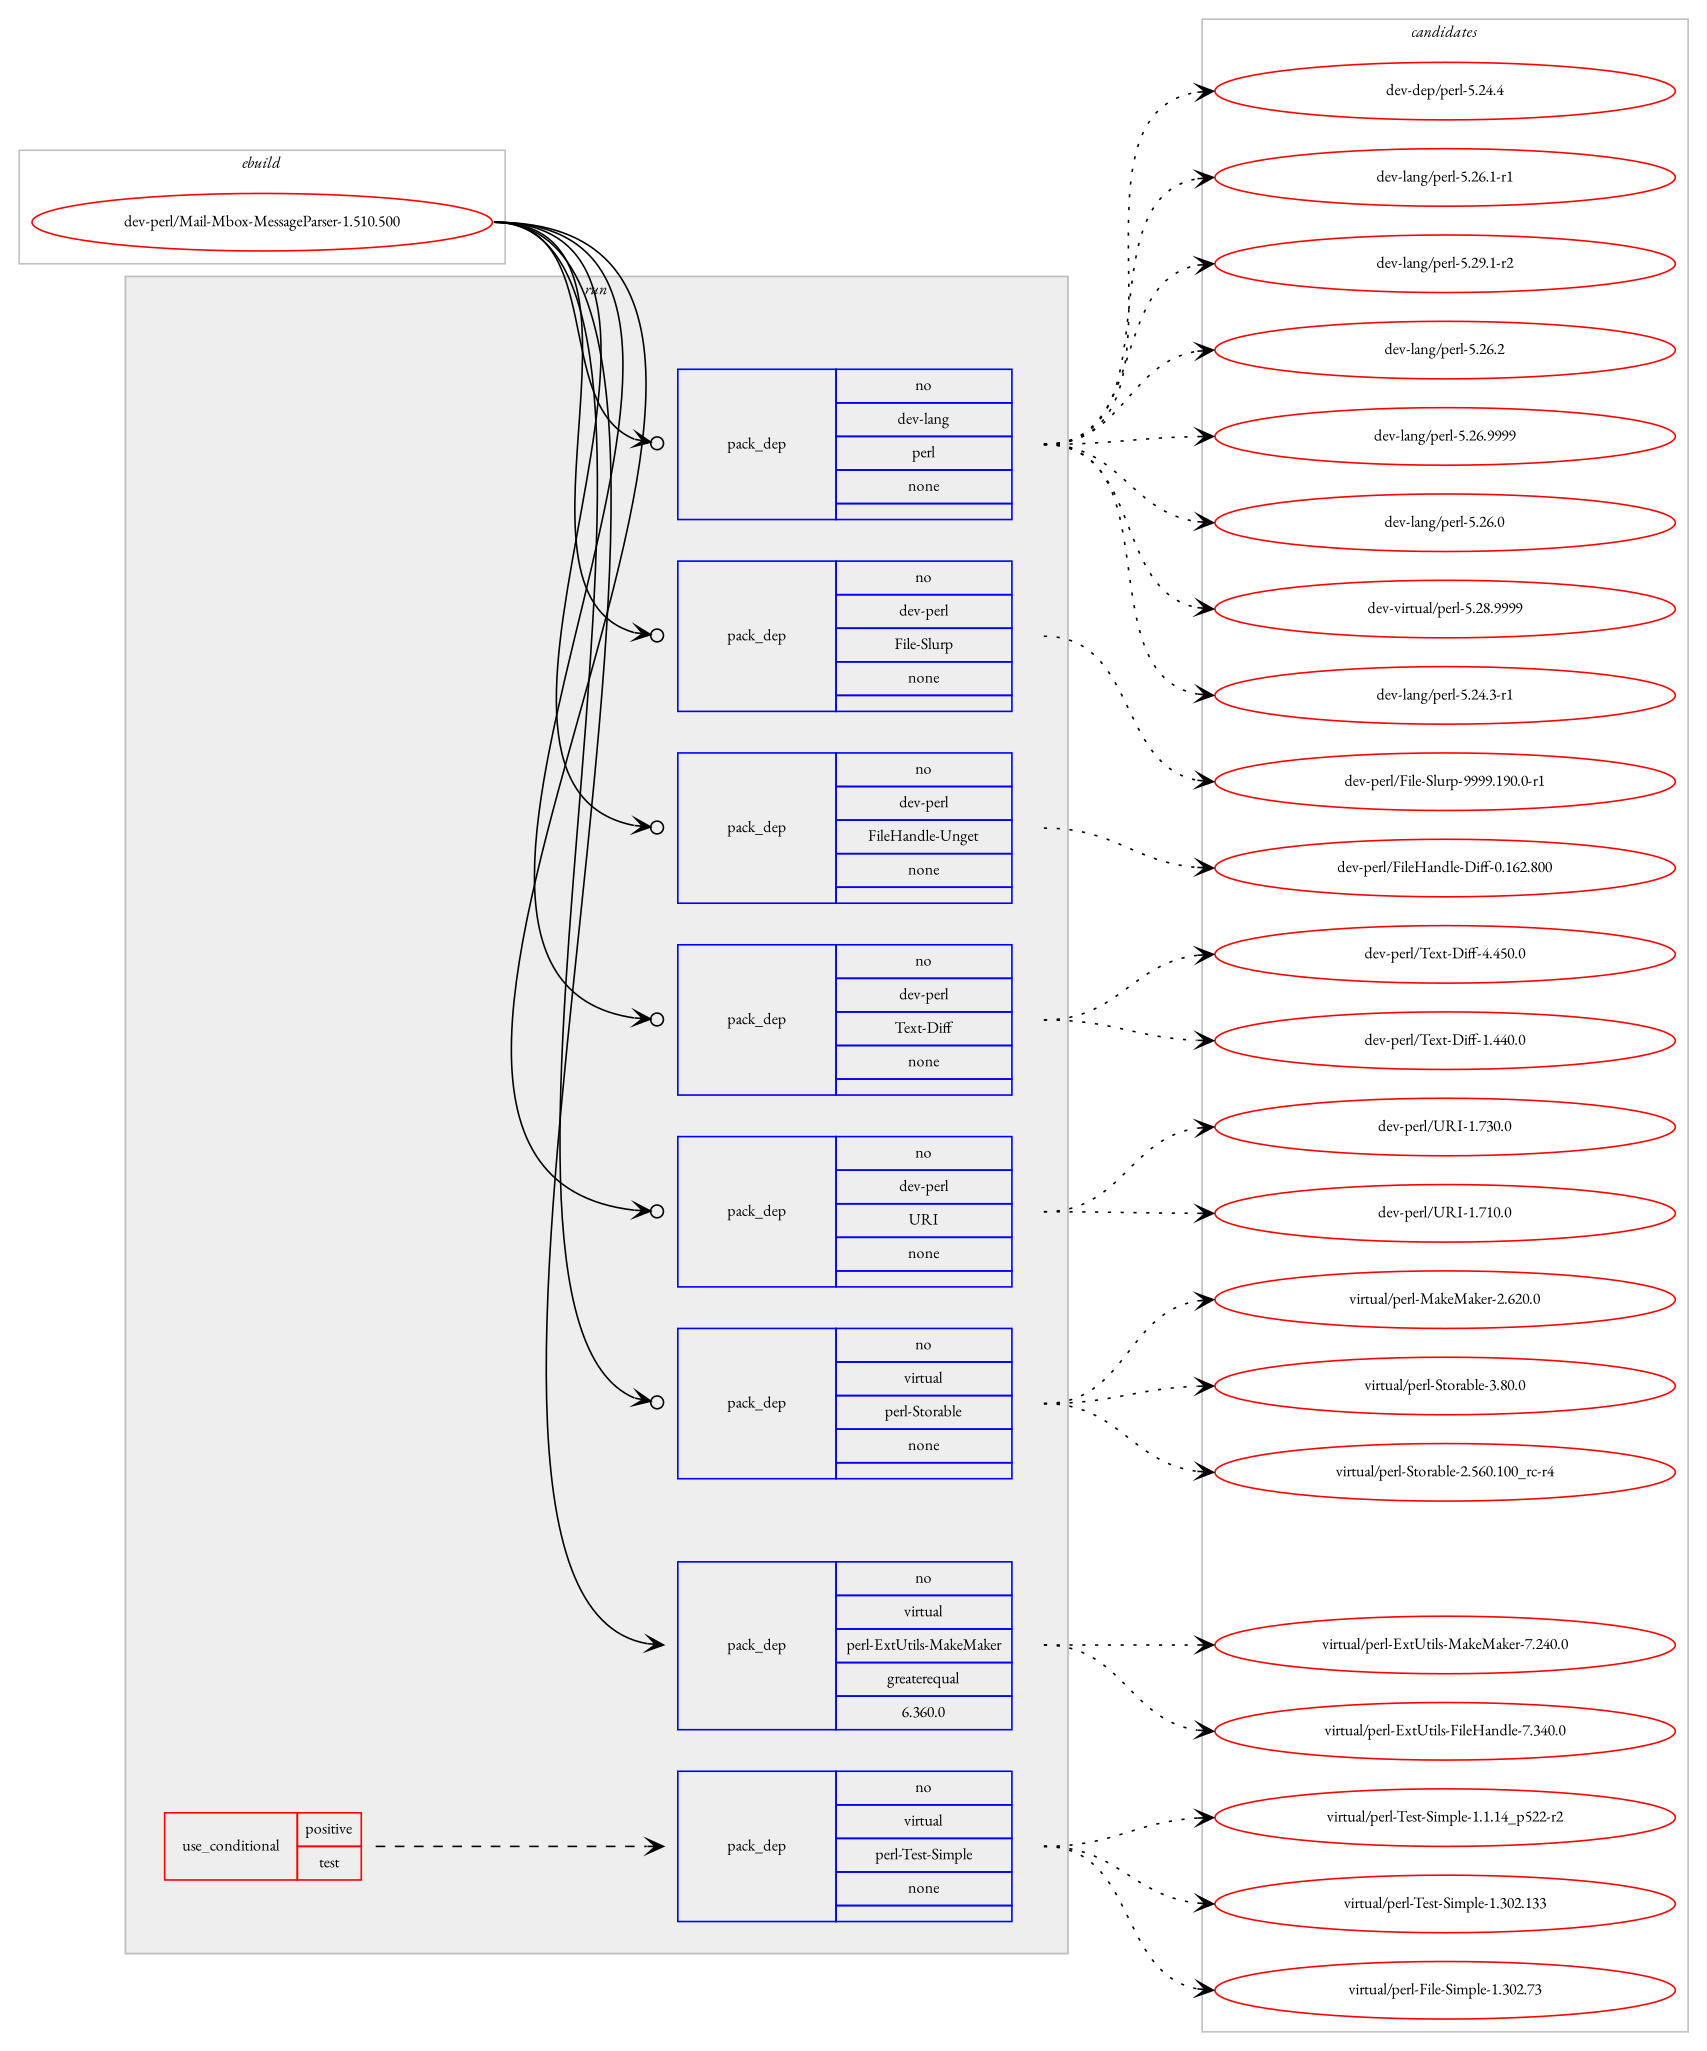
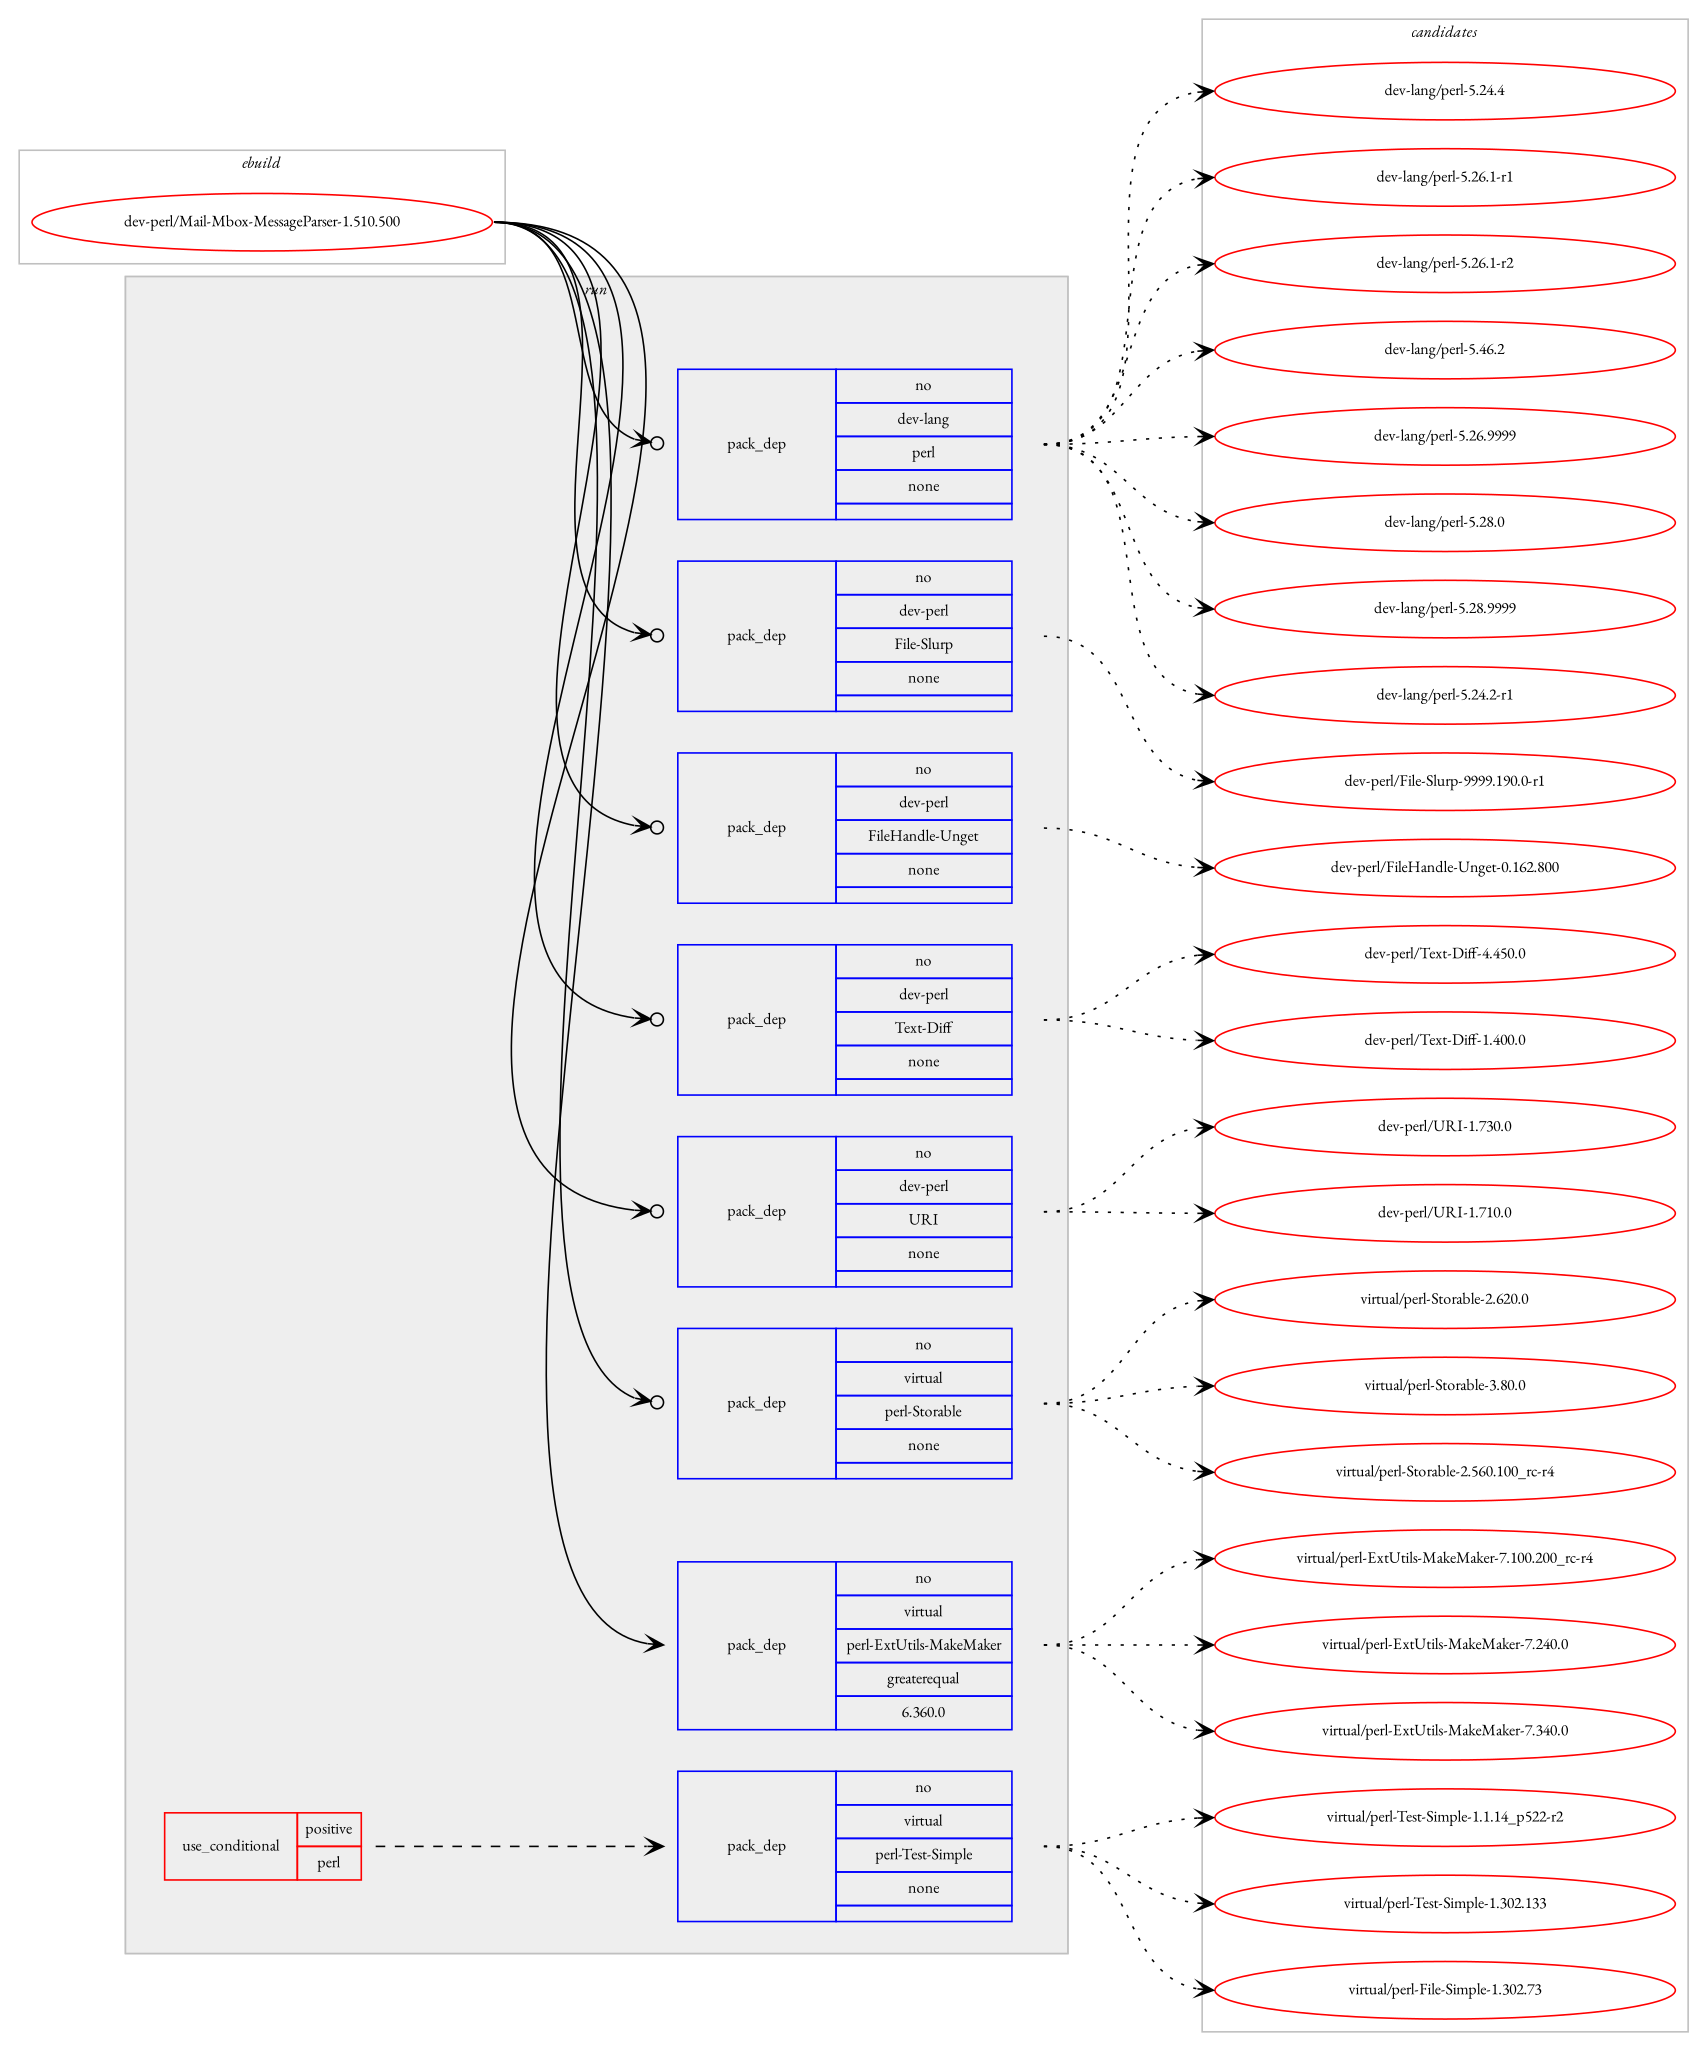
  digraph {
    compound=true
    concentrate=true
    fontname="EB Garamond"
    fontsize=10
    newrank=true
    rankdir=LR
    ranksep=1.5
    node [color=red fontname="EB Garamond" fontsize=10]
    edge [arrowhead=vee fontname="EB Garamond" headport=w style=dotted tailport=e weight=100]
    n1 [label="dev-perl/Mail-Mbox-MessageParser-1.510.500" width=4]
    n2 [color=blue label=<<TABLE BORDER="0" CELLBORDER="1" CELLSPACING="0" CELLPADDING="4" WIDTH="220"><TR><TD ROWSPAN="6" CELLPADDING="30">pack_dep</TD></TR><TR><TD WIDTH="110">no</TD></TR><TR><TD>virtual</TD></TR><TR><TD>perl-Test-Simple</TD></TR><TR><TD>none</TD></TR><TR><TD></TD></TR></TABLE>> shape=none]
-   n3 [label=<<TABLE BORDER="0" CELLBORDER="1" CELLSPACING="0" CELLPADDING="4"><TR><TD ROWSPAN="3" CELLPADDING="10">use_conditional</TD></TR><TR><TD>positive</TD></TR><TR><TD>test</TD></TR></TABLE>> shape=none]
+   n3 [label=<<TABLE BORDER="0" CELLBORDER="1" CELLSPACING="0" CELLPADDING="4"><TR><TD ROWSPAN="3" CELLPADDING="10">use_conditional</TD></TR><TR><TD>positive</TD></TR><TR><TD>perl</TD></TR></TABLE>> shape=none]
    n4 [color=blue label=<<TABLE BORDER="0" CELLBORDER="1" CELLSPACING="0" CELLPADDING="4" WIDTH="220"><TR><TD ROWSPAN="6" CELLPADDING="30">pack_dep</TD></TR><TR><TD WIDTH="110">no</TD></TR><TR><TD>virtual</TD></TR><TR><TD>perl-ExtUtils-MakeMaker</TD></TR><TR><TD>greaterequal</TD></TR><TR><TD>6.360.0</TD></TR></TABLE>> shape=none]
    n5 [color=blue label=<<TABLE BORDER="0" CELLBORDER="1" CELLSPACING="0" CELLPADDING="4" WIDTH="220"><TR><TD ROWSPAN="6" CELLPADDING="30">pack_dep</TD></TR><TR><TD WIDTH="110">no</TD></TR><TR><TD>dev-lang</TD></TR><TR><TD>perl</TD></TR><TR><TD>none</TD></TR><TR><TD></TD></TR></TABLE>> shape=none]
    n6 [color=blue label=<<TABLE BORDER="0" CELLBORDER="1" CELLSPACING="0" CELLPADDING="4" WIDTH="220"><TR><TD ROWSPAN="6" CELLPADDING="30">pack_dep</TD></TR><TR><TD WIDTH="110">no</TD></TR><TR><TD>dev-perl</TD></TR><TR><TD>File-Slurp</TD></TR><TR><TD>none</TD></TR><TR><TD></TD></TR></TABLE>> shape=none]
    n7 [color=blue label=<<TABLE BORDER="0" CELLBORDER="1" CELLSPACING="0" CELLPADDING="4" WIDTH="220"><TR><TD ROWSPAN="6" CELLPADDING="30">pack_dep</TD></TR><TR><TD WIDTH="110">no</TD></TR><TR><TD>dev-perl</TD></TR><TR><TD>FileHandle-Unget</TD></TR><TR><TD>none</TD></TR><TR><TD></TD></TR></TABLE>> shape=none]
    n8 [color=blue label=<<TABLE BORDER="0" CELLBORDER="1" CELLSPACING="0" CELLPADDING="4" WIDTH="220"><TR><TD ROWSPAN="6" CELLPADDING="30">pack_dep</TD></TR><TR><TD WIDTH="110">no</TD></TR><TR><TD>dev-perl</TD></TR><TR><TD>Text-Diff</TD></TR><TR><TD>none</TD></TR><TR><TD></TD></TR></TABLE>> shape=none]
    n9 [color=blue label=<<TABLE BORDER="0" CELLBORDER="1" CELLSPACING="0" CELLPADDING="4" WIDTH="220"><TR><TD ROWSPAN="6" CELLPADDING="30">pack_dep</TD></TR><TR><TD WIDTH="110">no</TD></TR><TR><TD>dev-perl</TD></TR><TR><TD>URI</TD></TR><TR><TD>none</TD></TR><TR><TD></TD></TR></TABLE>> shape=none]
    n10 [color=blue label=<<TABLE BORDER="0" CELLBORDER="1" CELLSPACING="0" CELLPADDING="4" WIDTH="220"><TR><TD ROWSPAN="6" CELLPADDING="30">pack_dep</TD></TR><TR><TD WIDTH="110">no</TD></TR><TR><TD>virtual</TD></TR><TR><TD>perl-Storable</TD></TR><TR><TD>none</TD></TR><TR><TD></TD></TR></TABLE>> shape=none]
    n11 [label="virtual/perl-Test-Simple-1.1.14_p522-r2" width=4]
    n12 [label="virtual/perl-Test-Simple-1.302.133" width=4]
    n13 [label="virtual/perl-File-Simple-1.302.73" width=4]
+   n14 [label="virtual/perl-ExtUtils-MakeMaker-7.100.200_rc-r4" width=4]
    n15 [label="virtual/perl-ExtUtils-MakeMaker-7.240.0" width=4]
-   n16 [label="virtual/perl-ExtUtils-FileHandle-7.340.0" width=4]
-   n17 [label="dev-lang/perl-5.24.3-r1" width=4]
-   n18 [label="dev-dep/perl-5.24.4" width=4]
+   n16 [label="virtual/perl-ExtUtils-MakeMaker-7.340.0" width=4]
+   n17 [label="dev-lang/perl-5.24.2-r1" width=4]
+   n18 [label="dev-lang/perl-5.24.4" width=4]
    n19 [label="dev-lang/perl-5.26.1-r1" width=4]
-   n20 [label="dev-lang/perl-5.29.1-r2" width=4]
-   n21 [label="dev-lang/perl-5.26.2" width=4]
+   n20 [label="dev-lang/perl-5.26.1-r2" width=4]
+   n21 [label="dev-lang/perl-5.46.2" width=4]
    n22 [label="dev-lang/perl-5.26.9999" width=4]
-   n23 [label="dev-lang/perl-5.26.0" width=4]
-   n24 [label="dev-virtual/perl-5.28.9999" width=4]
+   n23 [label="dev-lang/perl-5.28.0" width=4]
+   n24 [label="dev-lang/perl-5.28.9999" width=4]
    n25 [label="dev-perl/File-Slurp-9999.190.0-r1" width=4]
-   n26 [label="dev-perl/FileHandle-Diff-0.162.800" width=4]
-   n27 [label="dev-perl/Text-Diff-1.440.0" width=4]
+   n26 [label="dev-perl/FileHandle-Unget-0.162.800" width=4]
+   n27 [label="dev-perl/Text-Diff-1.400.0" width=4]
    n28 [label="dev-perl/Text-Diff-4.450.0" width=4]
    n29 [label="dev-perl/URI-1.710.0" width=4]
    n30 [label="dev-perl/URI-1.730.0" width=4]
    n31 [label="virtual/perl-Storable-2.560.100_rc-r4" width=4]
-   n32 [label="virtual/perl-MakeMaker-2.620.0" width=4]
+   n32 [label="virtual/perl-Storable-2.620.0" width=4]
    n33 [label="virtual/perl-Storable-3.80.0" width=4]
    subgraph cluster_1 {
      color=gray
      label=<<i>ebuild</i>>
      rank=same
      n1
    }
    subgraph cluster_2 {
      color=gray
      label=<<i>dependencies</i>>
      subgraph cluster_3 {
        color=gray
        fillcolor="#eeeeee"
        label=<<i>compile</i>>
        style=filled
        subgraph sub_4 {
          color=gray
          fillcolor="#eeeeee"
          label=<<i>compile</i>>
          style=filled
          n3
          subgraph sub_5 {
            color=gray
            fillcolor="#eeeeee"
            label=<<i>compile</i>>
            style=filled
            n2
          }
        }
        subgraph sub_6 {
          color=gray
          fillcolor="#eeeeee"
          label=<<i>compile</i>>
          style=filled
          n4
        }
      }
      subgraph cluster_7 {
        color=gray
        fillcolor="#eeeeee"
        label=<<i>compile and run</i>>
        style=filled
        subgraph sub_8 {
          color=gray
          fillcolor="#eeeeee"
          label=<<i>compile and run</i>>
          style=filled
          n5
        }
        subgraph sub_9 {
          color=gray
          fillcolor="#eeeeee"
          label=<<i>compile and run</i>>
          style=filled
          n6
        }
        subgraph sub_10 {
          color=gray
          fillcolor="#eeeeee"
          label=<<i>compile and run</i>>
          style=filled
          n7
        }
        subgraph sub_11 {
          color=gray
          fillcolor="#eeeeee"
          label=<<i>compile and run</i>>
          style=filled
          n8
        }
        subgraph sub_12 {
          color=gray
          fillcolor="#eeeeee"
          label=<<i>compile and run</i>>
          style=filled
          n9
        }
        subgraph sub_13 {
          color=gray
          fillcolor="#eeeeee"
          label=<<i>compile and run</i>>
          style=filled
          n10
        }
      }
      subgraph cluster_14 {
        color=gray
        fillcolor="#eeeeee"
        label=<<i>run</i>>
        style=filled
      }
    }
    subgraph cluster_15 {
      color=gray
      label=<<i>candidates</i>>
      rank=same
      subgraph sub_16 {
        color=black
        label=<<i>candidates</i>>
        nodesep=1
        rank=same
        n11
        n12
        n13
      }
      subgraph sub_17 {
        color=black
        label=<<i>candidates</i>>
        nodesep=1
        rank=same
+       n14
        n15
        n16
      }
      subgraph sub_18 {
        color=black
        label=<<i>candidates</i>>
        nodesep=1
        rank=same
        n17
        n18
        n19
        n20
        n21
        n22
        n23
        n24
      }
      subgraph sub_19 {
        color=black
        label=<<i>candidates</i>>
        nodesep=1
        rank=same
        n25
      }
      subgraph sub_20 {
        color=black
        label=<<i>candidates</i>>
        nodesep=1
        rank=same
        n26
      }
      subgraph sub_21 {
        color=black
        label=<<i>candidates</i>>
        nodesep=1
        rank=same
        n27
        n28
      }
      subgraph sub_22 {
        color=black
        label=<<i>candidates</i>>
        nodesep=1
        rank=same
        n29
        n30
      }
      subgraph sub_23 {
        color=black
        label=<<i>candidates</i>>
        nodesep=1
        rank=same
        n31
        n32
        n33
      }
    }
    n1 -> n4 [style=solid weight=20]
    n1 -> n5 [arrowhead=odotvee style=solid weight=20]
    n1 -> n6 [arrowhead=odotvee style=solid weight=20]
    n1 -> n7 [arrowhead=odotvee style=solid weight=20]
    n1 -> n8 [arrowhead=odotvee style=solid weight=20]
    n1 -> n9 [arrowhead=odotvee style=solid weight=20]
    n1 -> n10 [arrowhead=odotvee style=solid weight=20]
    n2 -> n11
    n2 -> n12
    n2 -> n13
    n3 -> n2 [style=dashed weight=20]
+   n4 -> n14
    n4 -> n15
    n4 -> n16
    n5 -> n17
    n5 -> n18
    n5 -> n19
    n5 -> n20
    n5 -> n21
    n5 -> n22
    n5 -> n23
    n5 -> n24
    n6 -> n25
    n7 -> n26
    n8 -> n27
    n8 -> n28
    n9 -> n29
    n9 -> n30
    n10 -> n31
    n10 -> n32
    n10 -> n33
  }
